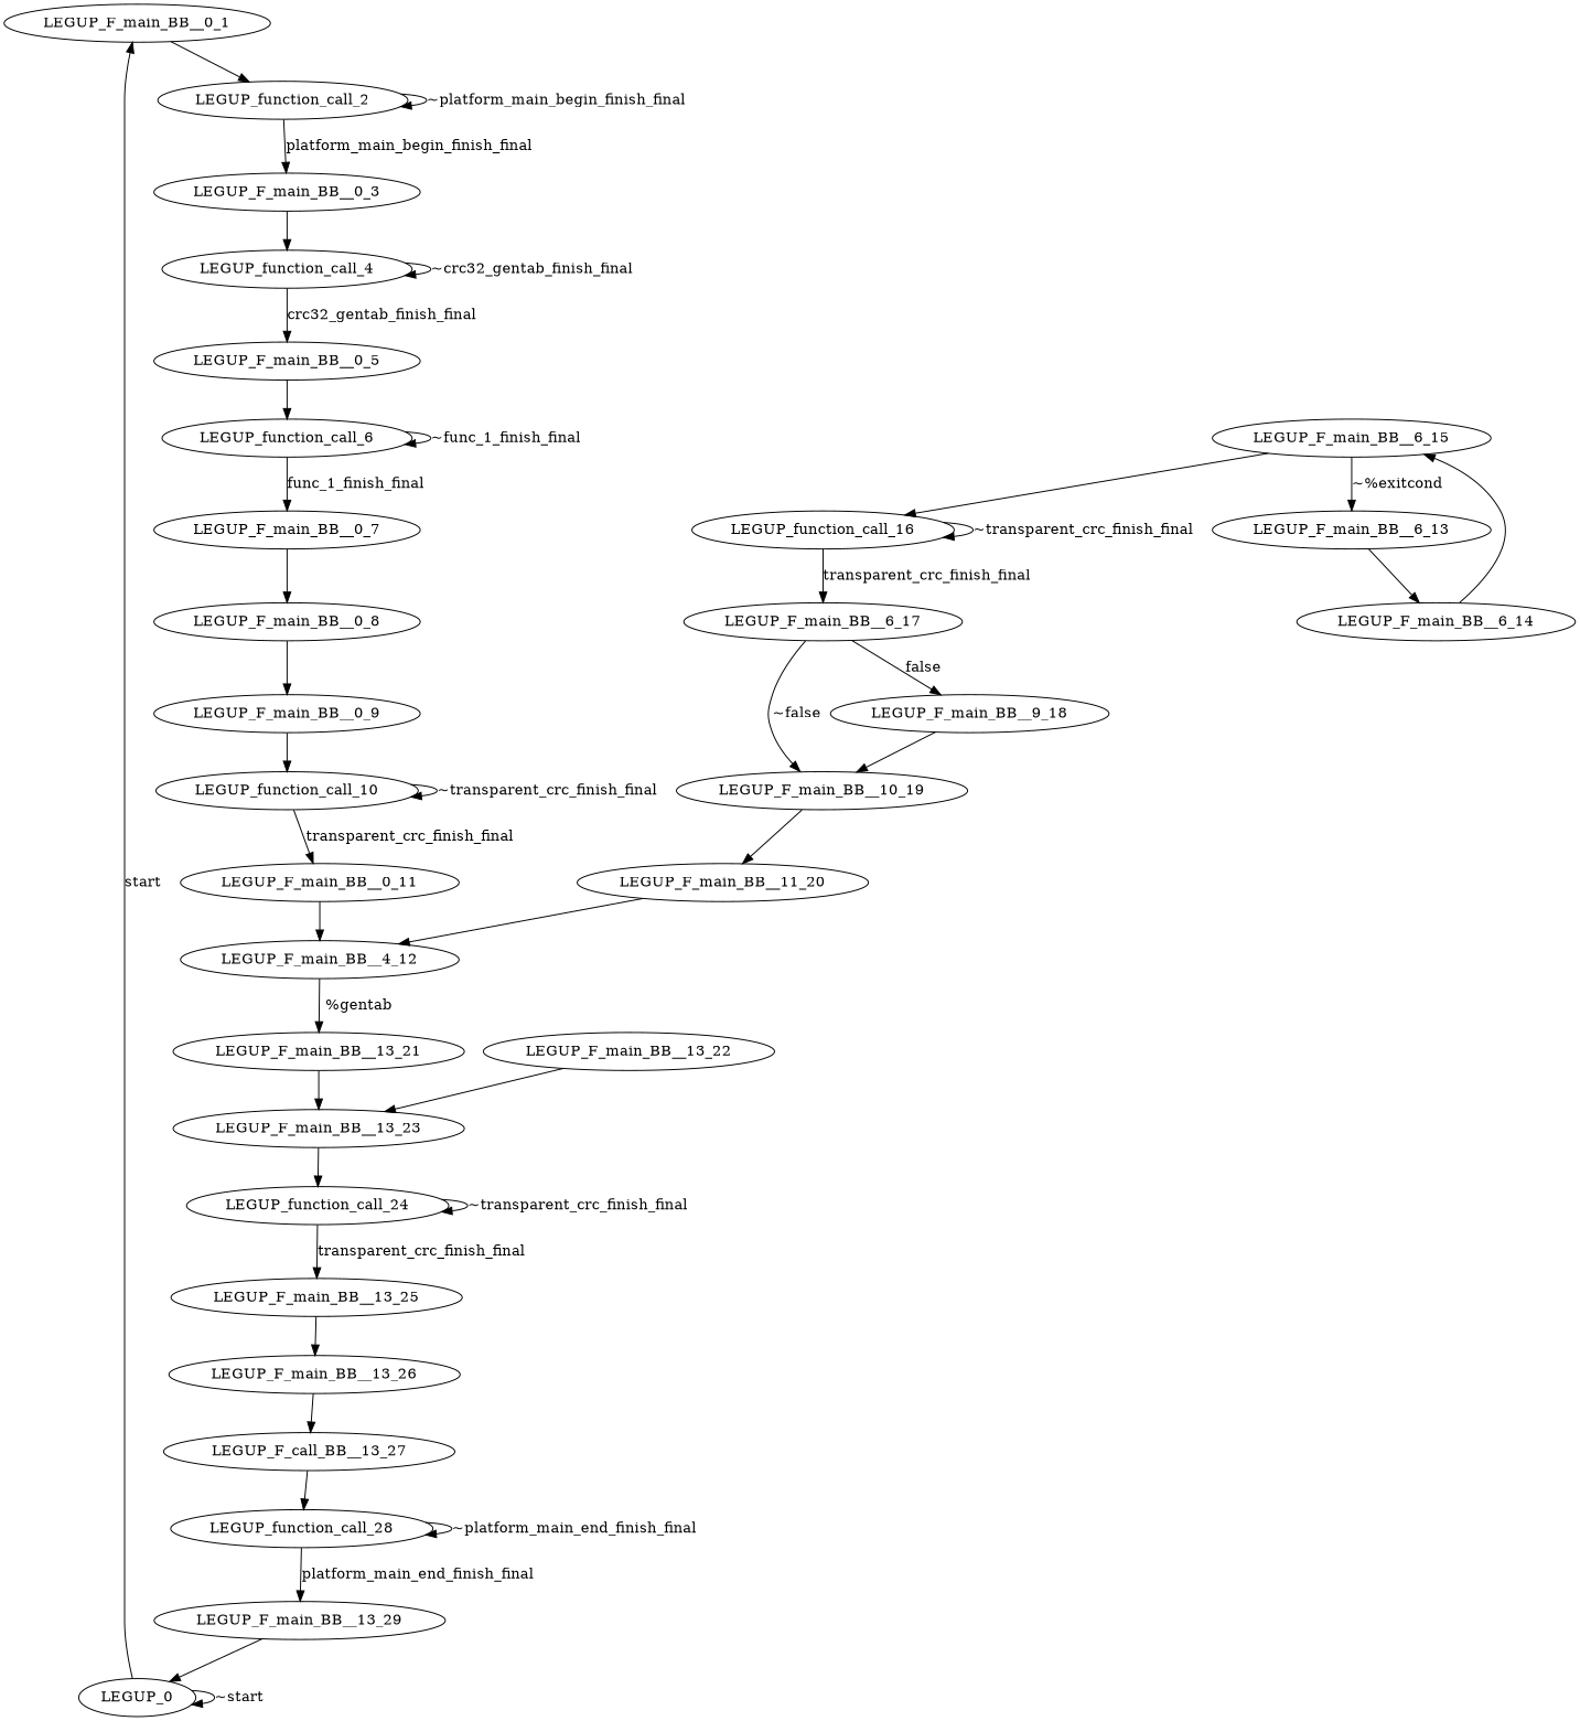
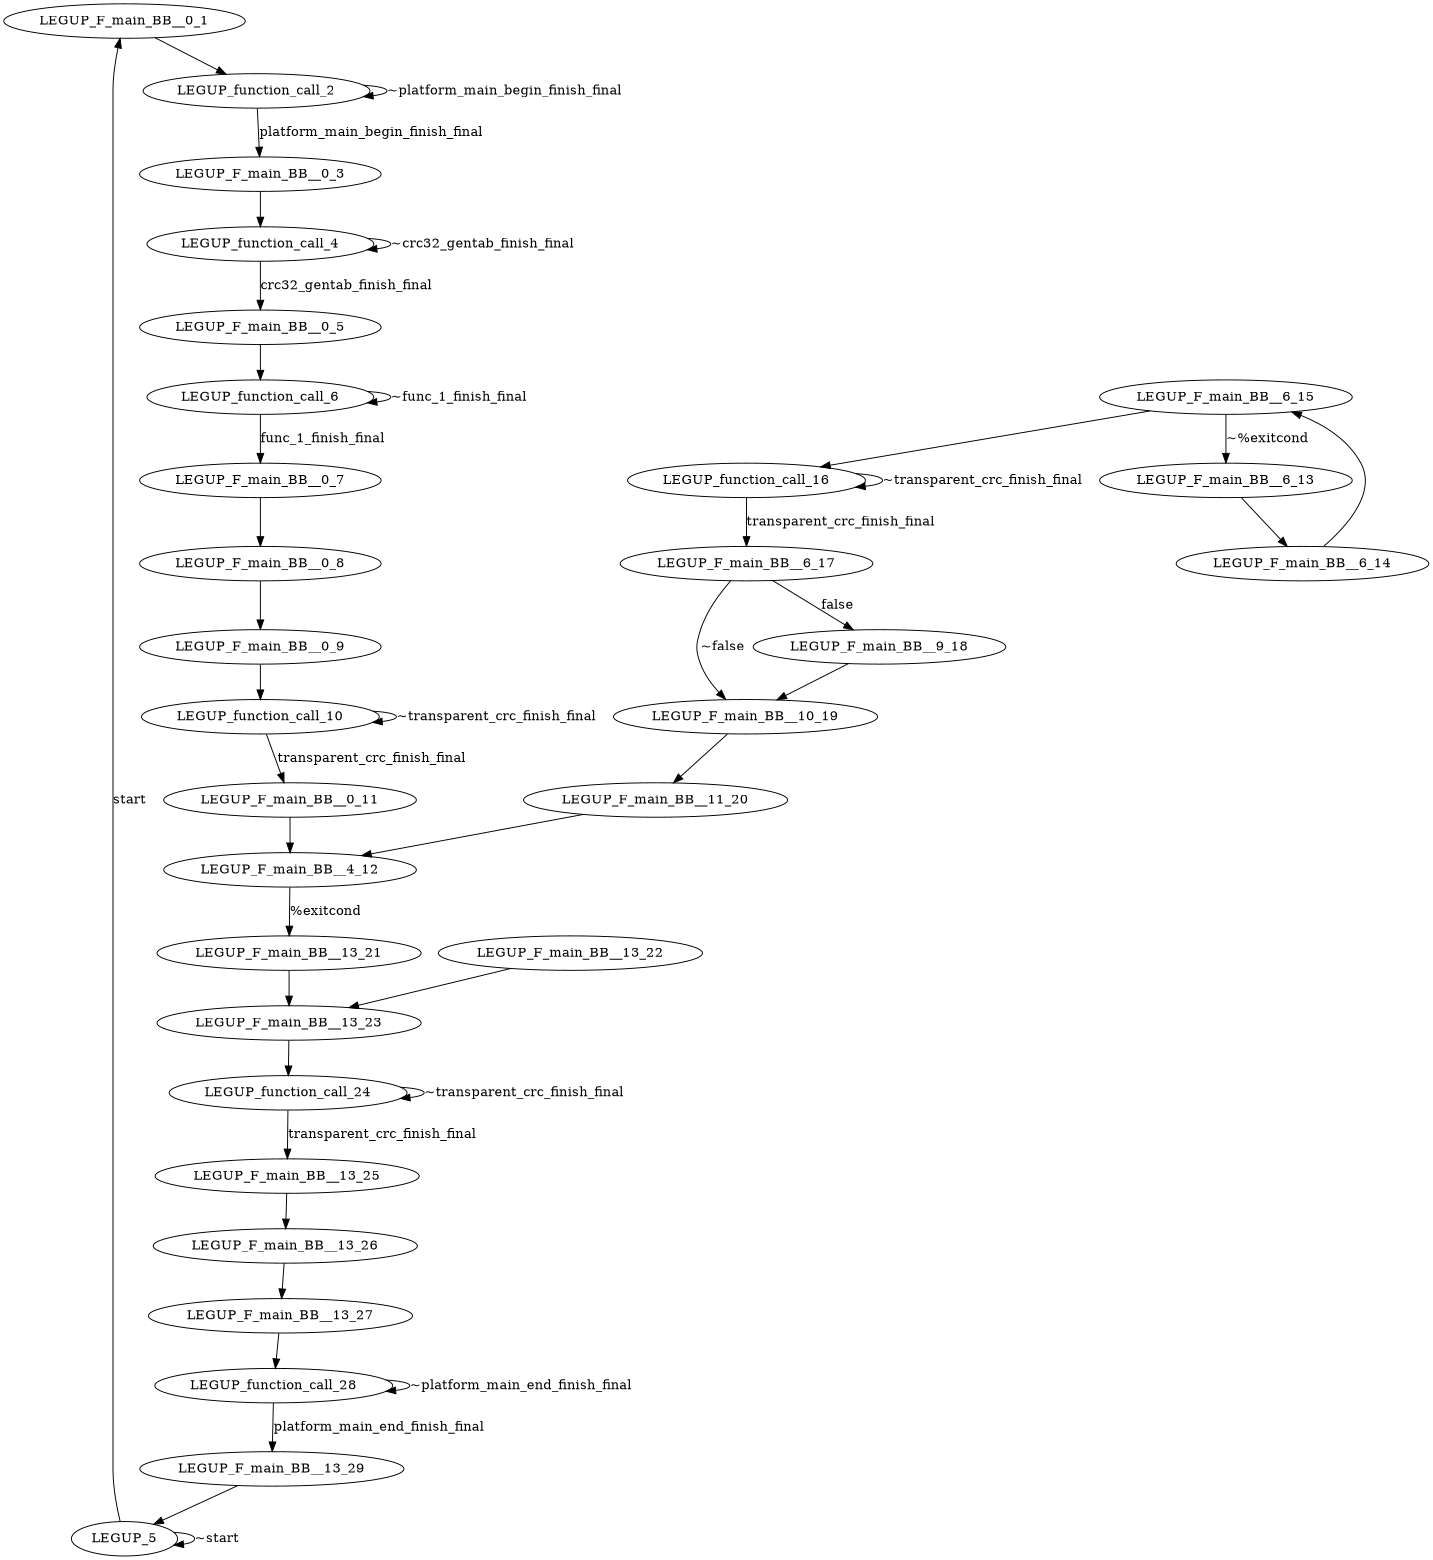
  digraph {
    n1 [label=LEGUP_F_main_BB__0_1]
    n2 [label=LEGUP_function_call_2]
    n3 [label=LEGUP_F_main_BB__0_3]
-   n4 [label=LEGUP_0]
+   n4 [label=LEGUP_5]
    n5 [label=LEGUP_function_call_4]
    n6 [label=LEGUP_F_main_BB__0_5]
    n7 [label=LEGUP_function_call_6]
    n8 [label=LEGUP_F_main_BB__0_7]
    n9 [label=LEGUP_F_main_BB__0_8]
    n10 [label=LEGUP_F_main_BB__0_9]
    n11 [label=LEGUP_function_call_10]
    n12 [label=LEGUP_F_main_BB__0_11]
    n13 [label=LEGUP_F_main_BB__4_12]
    n14 [label=LEGUP_F_main_BB__13_21]
    n15 [label=LEGUP_F_main_BB__13_23]
    n16 [label=LEGUP_F_main_BB__6_13]
    n17 [label=LEGUP_F_main_BB__6_14]
    n18 [label=LEGUP_F_main_BB__13_22]
    n19 [label=LEGUP_F_main_BB__6_15]
    n20 [label=LEGUP_function_call_16]
    n21 [label=LEGUP_F_main_BB__6_17]
    n22 [label=LEGUP_F_main_BB__9_18]
    n23 [label=LEGUP_F_main_BB__10_19]
    n24 [label=LEGUP_F_main_BB__11_20]
    n25 [label=LEGUP_function_call_24]
    n26 [label=LEGUP_F_main_BB__13_25]
    n27 [label=LEGUP_F_main_BB__13_26]
-   n28 [label=LEGUP_F_call_BB__13_27]
+   n28 [label=LEGUP_F_main_BB__13_27]
    n29 [label=LEGUP_function_call_28]
    n30 [label=LEGUP_F_main_BB__13_29]
    n1 -> n2
    n2 -> n2 [label="~platform_main_begin_finish_final"]
    n2 -> n3 [label=platform_main_begin_finish_final]
    n3 -> n5
    n4 -> n1 [label=start]
    n4 -> n4 [label="~start"]
    n5 -> n5 [label="~crc32_gentab_finish_final"]
    n5 -> n6 [label=crc32_gentab_finish_final]
    n6 -> n7
    n7 -> n7 [label="~func_1_finish_final"]
    n7 -> n8 [label=func_1_finish_final]
    n8 -> n9
    n9 -> n10
    n10 -> n11
    n11 -> n11 [label="~transparent_crc_finish_final"]
    n11 -> n12 [label=transparent_crc_finish_final]
    n12 -> n13
-   n13 -> n14 [label="%gentab"]
+   n13 -> n14 [label="%exitcond"]
    n14 -> n15
    n15 -> n25
    n16 -> n17
    n17 -> n19
    n18 -> n15
    n19 -> n16 [label="~%exitcond"]
    n19 -> n20
    n20 -> n20 [label="~transparent_crc_finish_final"]
    n20 -> n21 [label=transparent_crc_finish_final]
    n21 -> n22 [label=false]
    n21 -> n23 [label="~false"]
    n22 -> n23
    n23 -> n24
    n24 -> n13
    n25 -> n25 [label="~transparent_crc_finish_final"]
    n25 -> n26 [label=transparent_crc_finish_final]
    n26 -> n27
    n27 -> n28
    n28 -> n29
    n29 -> n29 [label="~platform_main_end_finish_final"]
    n29 -> n30 [label=platform_main_end_finish_final]
    n30 -> n4
  }
